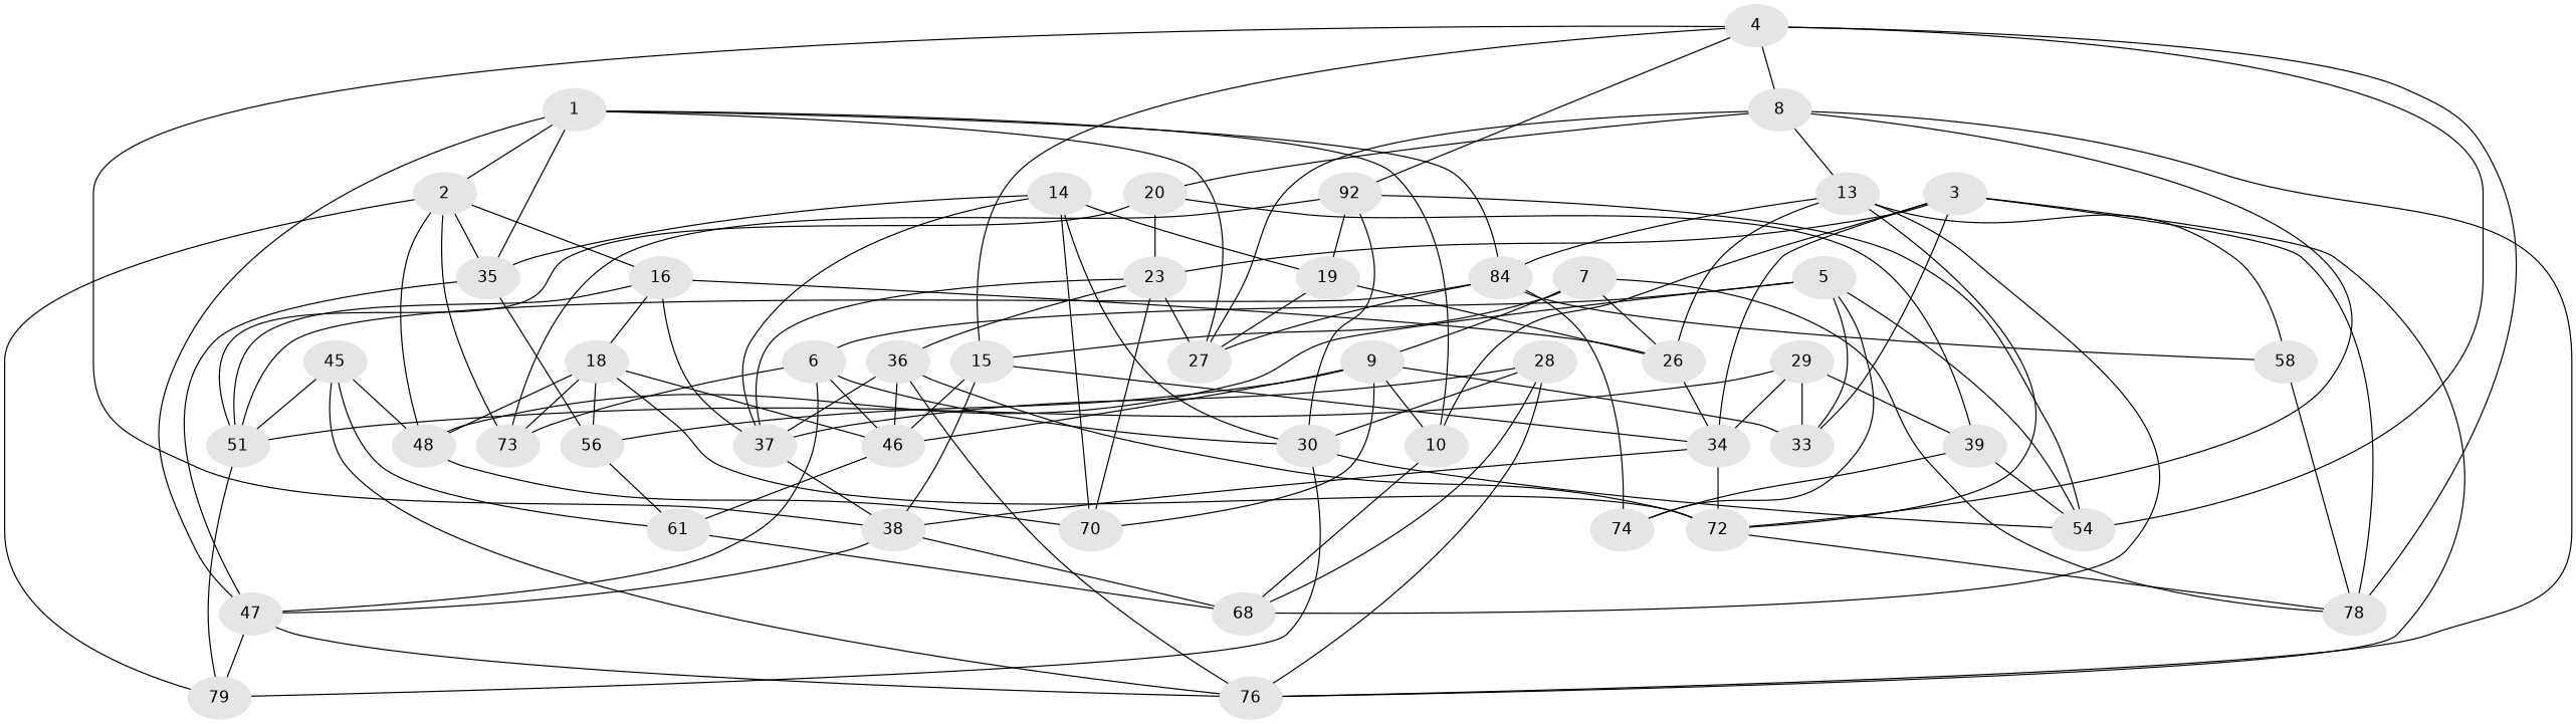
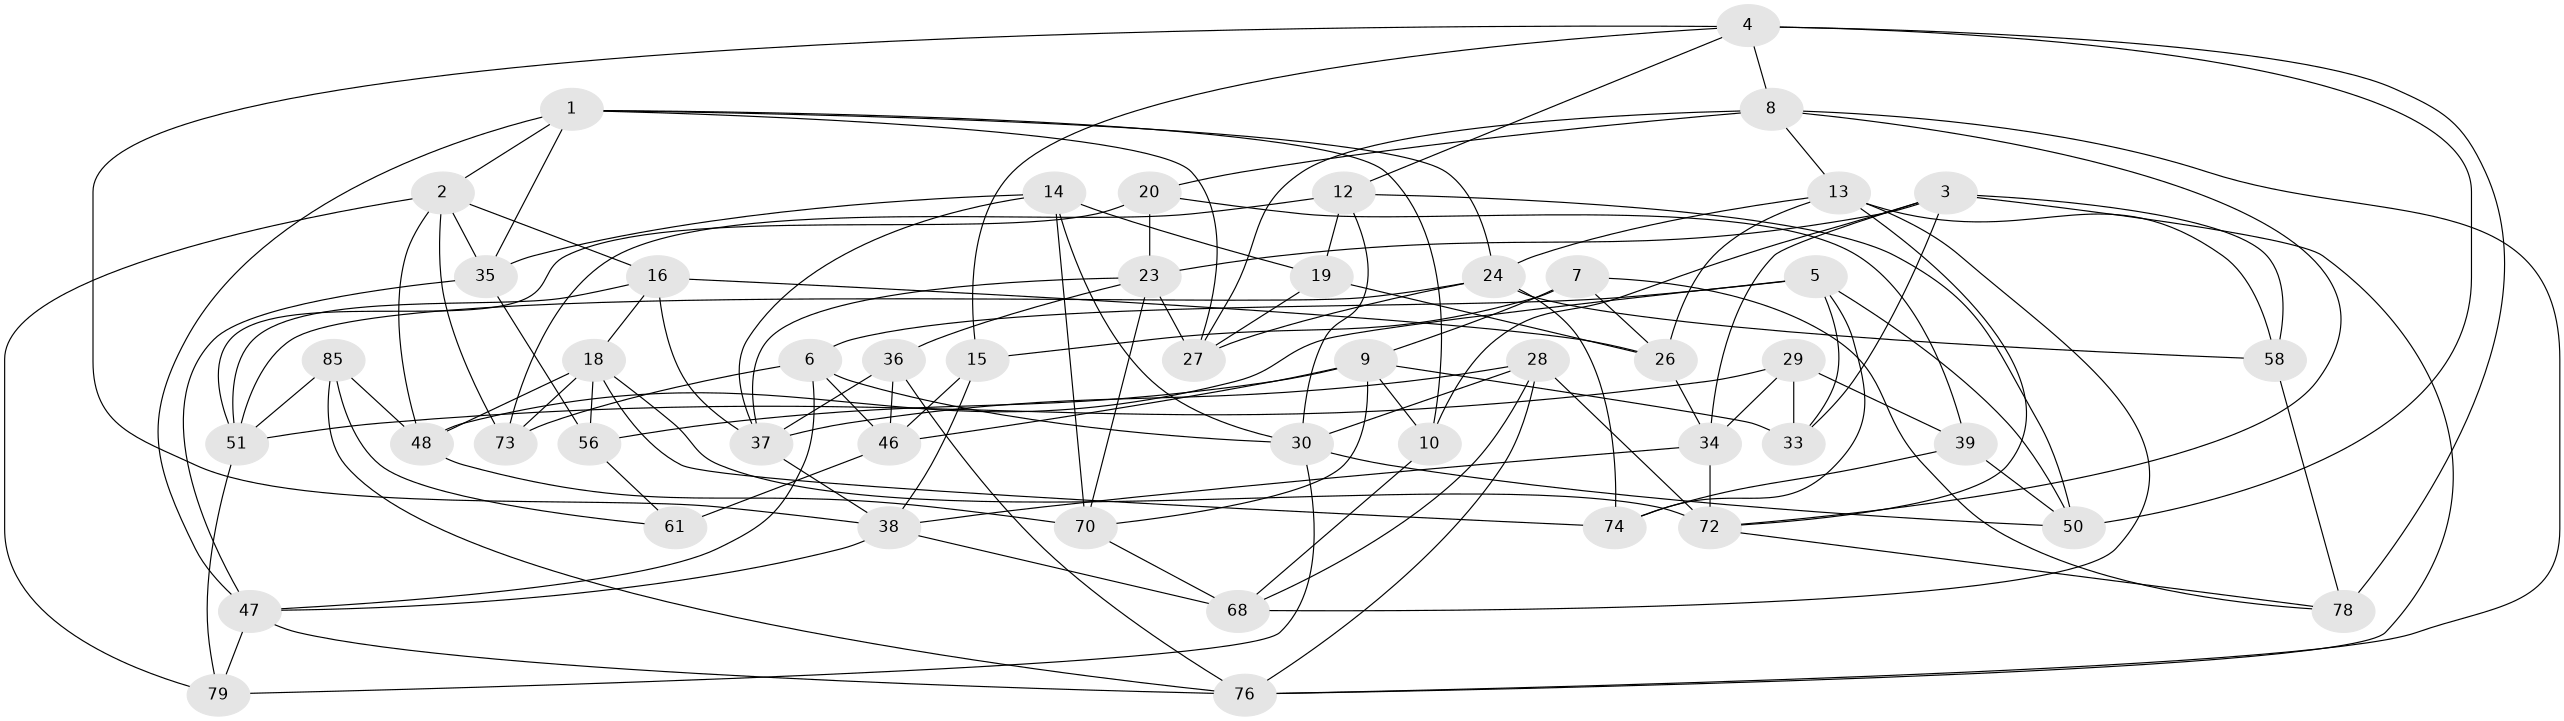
  graph {
    fontname="DejaVu Sans"
    node [color=gray90 fontname="DejaVu Sans" style=filled]
    edge [fontname="DejaVu Sans"]
    1 [super="+21"]
    2 [super="+32"]
    10
-   24 [super="+40" label=84]
+   24 [super="+40"]
    27 [super="+44"]
    35 [super="+50"]
    47 [super="+64"]
    16 [super="+22"]
    48 [super="+49"]
    73
    79
    68 [super="+75"]
    58
    74 [super="+83"]
    51 [super="+62"]
    56
    76 [super="+80"]
    26 [super="+65"]
    37 [super="+82"]
    18 [super="+59"]
    70
    3 [super="+77"]
    23 [super="+81"]
    33
    34 [super="+55"]
    36
    38 [super="+63"]
    72 [super="+86"]
    78
    4 [super="+11"]
    8 [super="+66"]
-   12 [super="+71" label=92]
+   12 [super="+71"]
    15 [super="+17"]
-   54 [super="+57"]
+   54 [super="+57" label=50]
    13 [super="+67"]
    20
    30 [super="+84"]
    19 [super="+53"]
    46 [super="+69"]
    5 [super="+31"]
    6 [super="+60"]
    61
    9 [super="+43"]
    7
    39 [super="+52"]
    14 [super="+25"]
    28 [super="+42"]
    29 [super="+41"]
-   45
+   45 [label=85]
    1 -- 2
    1 -- 10
    1 -- 24
    1 -- 27
    1 -- 35
    1 -- 47
    2 -- 35
    2 -- 16
    2 -- 48
    2 -- 73
    2 -- 79
    10 -- 68
    24 -- 27
    24 -- 58
    24 -- 74
    24 -- 51
    35 -- 47
    35 -- 56
    47 -- 79
    47 -- 76
    16 -- 51
    16 -- 26
    16 -- 37
    16 -- 18
    48 -- 70
    58 -- 78
    51 -- 79
    56 -- 61
    26 -- 34
    37 -- 38
    18 -- 48
    18 -- 73
-   18 -- 46
+   18 -- 74
    18 -- 56
    18 -- 72
    3 -- 10
-   3 -- 78
+   3 -- 58
    3 -- 76
    3 -- 23
    3 -- 33
    3 -- 34
    23 -- 27
    23 -- 37
    23 -- 70
    23 -- 36
    34 -- 38
    34 -- 72
    36 -- 76
    36 -- 37
    36 -- 46
    38 -- 47
    38 -- 68
    72 -- 78
    4 -- 38
    4 -- 78
    4 -- 8
    4 -- 12
    4 -- 15
    4 -- 54
    8 -- 27
    8 -- 76
    8 -- 72
    8 -- 13
    8 -- 20
    12 -- 73
    12 -- 54
    12 -- 30
    12 -- 19 [weight=2]
-   15 -- 34
    15 -- 38
    15 -- 46
    13 -- 24
    13 -- 68
    13 -- 58
    13 -- 26
    13 -- 72
    20 -- 51
    20 -- 23
    20 -- 39
    30 -- 79
    30 -- 54
    19 -- 27
    19 -- 26
    46 -- 61
    5 -- 48 [weight=2]
    5 -- 74
    5 -- 33
    5 -- 54
    5 -- 6
    6 -- 47
    6 -- 73
    6 -- 30
    6 -- 46 [weight=2]
-   61 -- 68
+   70 -- 68
    9 -- 10
    9 -- 56
    9 -- 70
    9 -- 33
    9 -- 46
    7 -- 26
    7 -- 78
    7 -- 15
    7 -- 9
    39 -- 74
    39 -- 54
    14 -- 35
    14 -- 37
    14 -- 70
    14 -- 30
    14 -- 19 [weight=2]
    28 -- 68 [weight=2]
    28 -- 76
    28 -- 37
-   36 -- 72
+   28 -- 72
    28 -- 30
    29 -- 51
    29 -- 33
    29 -- 34
    29 -- 39 [weight=3]
    45 -- 48
    45 -- 51
    45 -- 76
    45 -- 61
  }
